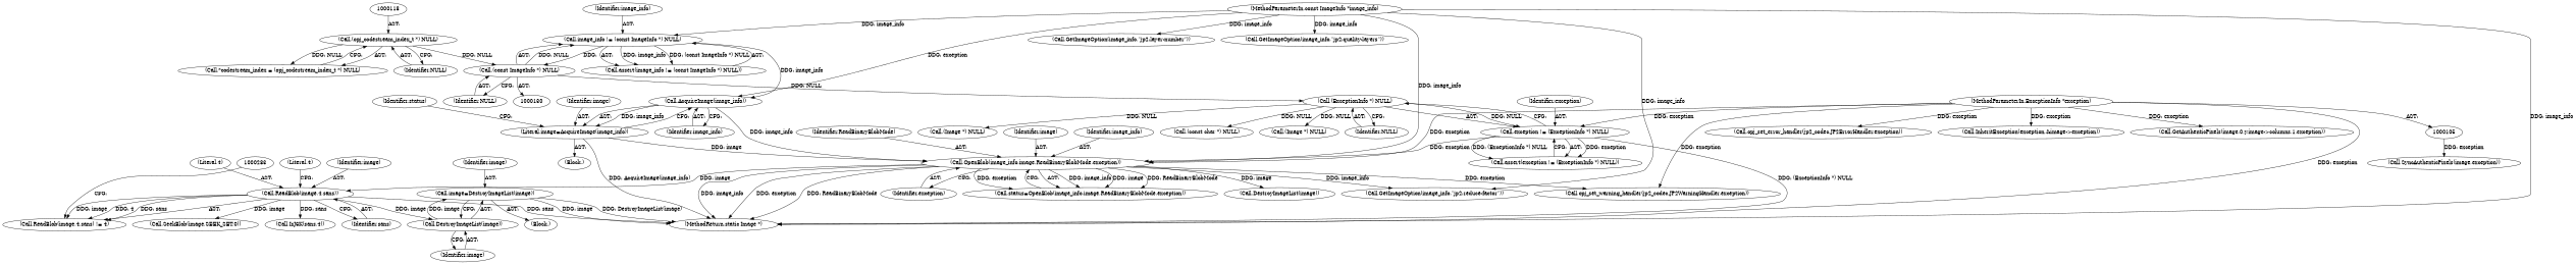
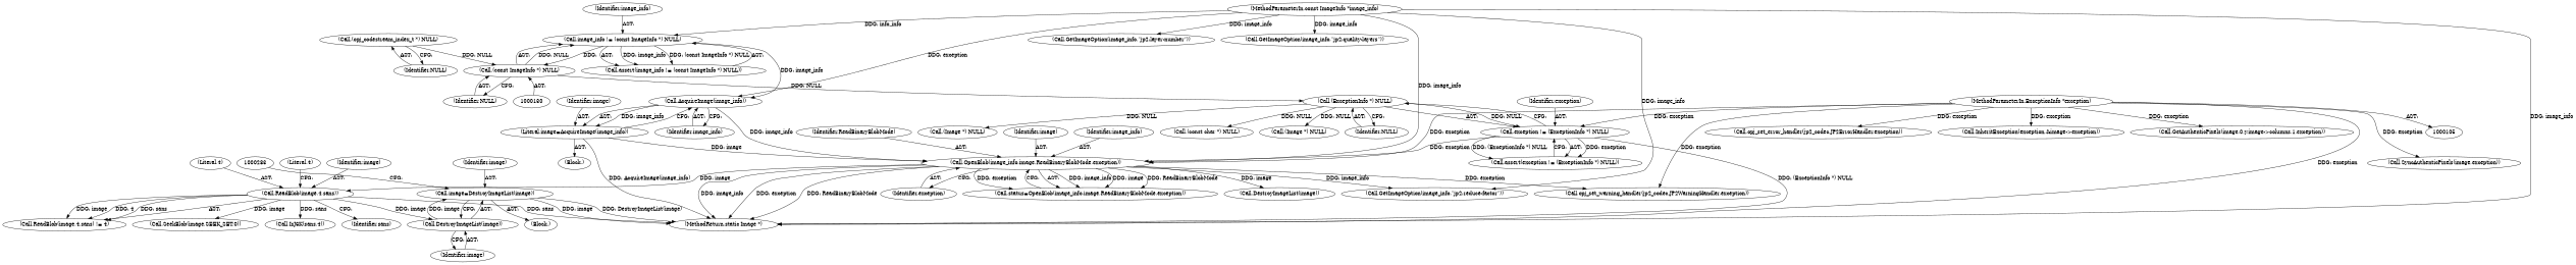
  digraph {
    fontname="DejaVu Serif"
    node [fontname="DejaVu Serif"]
    edge [fontname="DejaVu Serif"]
    n1 [label="(Call,image=DestroyImageList(image))"]
    n2 [label="(Call,DestroyImageList(image))"]
    n3 [label="(Block,)"]
    n4 [label="(MethodReturn,static Image *)"]
    n5 [label="(Identifier,image)"]
    n6 [label="(Call,ReadBlob(image,4,sans))"]
    n7 [label="(Call,SeekBlob(image,SEEK_SET,0))"]
    n8 [label="(Call,IsJ6K(sans,4))"]
    n9 [label="(Identifier,sans)"]
    n10 [label="(Call,ReadBlob(image,4,sans) != 4)"]
    n11 [label="(Call,OpenBlob(image_info,image,ReadBinaryBlobMode,exception))"]
    n12 [label="(Call,status=OpenBlob(image_info,image,ReadBinaryBlobMode,exception))"]
    n13 [label="(Call,DestroyImageList(image))"]
    n14 [label="(Identifier,exception)"]
    n15 [label="(Call,GetImageOption(image_info,\"jp2:reduce-factor\"))"]
    n16 [label="(Call,opj_set_warning_handler(jp2_codec,JP2WarningHandler,exception))"]
    n17 [label="(Call,AcquireImage(image_info))"]
    n18 [label="(Literal,image=AcquireImage(image_info))"]
    n19 [label="(Identifier,image_info)"]
    n20 [label="(Block,)"]
    n21 [label="(Call,image_info != (const ImageInfo *) NULL)"]
    n22 [label="(Call,(const ImageInfo *) NULL)"]
    n23 [label="(Call,assert(image_info != (const ImageInfo *) NULL))"]
    n24 [label="(Call,(ExceptionInfo *) NULL)"]
    n25 [label="(Identifier,NULL)"]
    n26 [label="(MethodParameterIn,const ImageInfo *image_info)"]
    n27 [label="(Call,GetImageOption(image_info,\"jp2:layer-number\"))"]
    n28 [label="(Call,GetImageOption(image_info,\"jp2:quality-layers\"))"]
    n29 [label="(Call,exception != (ExceptionInfo *) NULL)"]
    n30 [label="(Call,(Image *) NULL)"]
    n31 [label="(Call,(Image *) NULL)"]
    n32 [label="(Call,(const char *) NULL)"]
    n33 [label="(Identifier,NULL)"]
    n34 [label="(Call,(opj_codestream_index_t *) NULL)"]
-   n35 [label="(Call,*codestream_index = (opj_codestream_index_t *) NULL)"]
    n36 [label="(Identifier,NULL)"]
    n37 [label="(Call,assert(exception != (ExceptionInfo *) NULL))"]
    n38 [label="(MethodParameterIn,ExceptionInfo *exception)"]
    1000105
    n40 [label="(Call,SyncAuthenticPixels(image,exception))"]
    n41 [label="(Call,InheritException(exception,&image->exception))"]
    n42 [label="(Call,GetAuthenticPixels(image,0,y,image->columns,1,exception))"]
    n43 [label="(Call,opj_set_error_handler(jp2_codec,JP2ErrorHandler,exception))"]
    n44 [label="(Literal,4)"]
    n45 [label="(Identifier,image)"]
    n46 [label="(Identifier,image_info)"]
-   n47 [label="(Identifier,status)"]
    n48 [label="(Identifier,image)"]
    n49 [label="(Identifier,ReadBinaryBlobMode)"]
    n50 [label="(Identifier,image)"]
    n51 [label="(Identifier,image)"]
    n52 [label="(Identifier,exception)"]
    n53 [label="(Literal,4)"]
    n54 [label="(Identifier,image_info)"]
    n55 [label=1000283]
    1000130
-   1000118
    n1 -> n2 [label="CFG: "]
    n1 -> n3 [label="AST: "]
    n1 -> n4 [label="DDG: DestroyImageList(image)"]
    n1 -> n4 [label="DDG: image"]
    n2 -> n1 [label="AST: "]
    n2 -> n1 [label="DDG: image"]
    n2 -> n5 [label="CFG: "]
    n5 -> n2 [label="AST: "]
    n6 -> n2 [label="DDG: image"]
    n6 -> n4 [label="DDG: sans"]
    n6 -> n7 [label="DDG: image"]
    n6 -> n8 [label="DDG: sans"]
    n6 -> n9 [label="CFG: "]
    n6 -> n10 [label="AST: "]
    n6 -> n10 [label="DDG: image"]
    n6 -> n10 [label="DDG: 4"]
    n6 -> n10 [label="DDG: sans"]
-   n9 -> n6 [label="AST: "]
    n11 -> n4 [label="DDG: image_info"]
    n11 -> n4 [label="DDG: exception"]
    n11 -> n4 [label="DDG: ReadBinaryBlobMode"]
    n11 -> n6 [label="DDG: image"]
    n11 -> n12 [label="AST: "]
    n11 -> n12 [label="DDG: image_info"]
    n11 -> n12 [label="DDG: image"]
    n11 -> n12 [label="DDG: ReadBinaryBlobMode"]
    n11 -> n12 [label="DDG: exception"]
    n11 -> n13 [label="DDG: image"]
    n11 -> n14 [label="CFG: "]
    n11 -> n15 [label="DDG: image_info"]
    n11 -> n16 [label="DDG: exception"]
    n12 -> n11 [label="CFG: "]
    n14 -> n11 [label="AST: "]
    n17 -> n11 [label="DDG: image_info"]
    n17 -> n18 [label="AST: "]
    n17 -> n18 [label="DDG: image_info"]
    n17 -> n19 [label="CFG: "]
    n18 -> n4 [label="DDG: AcquireImage(image_info)"]
    n18 -> n11 [label="DDG: image"]
    n18 -> n17 [label="CFG: "]
    n18 -> n20 [label="AST: "]
    n19 -> n17 [label="AST: "]
    n21 -> n17 [label="DDG: image_info"]
    n21 -> n22 [label="DDG: "]
    n21 -> n23 [label="AST: "]
    n21 -> n23 [label="DDG: image_info"]
    n21 -> n23 [label="DDG: (const ImageInfo *) NULL"]
    n22 -> n21 [label="AST: "]
    n22 -> n21 [label="DDG: NULL"]
    n22 -> n24 [label="DDG: NULL"]
    n22 -> n25 [label="CFG: "]
    n23 -> n21 [label="AST: "]
    n24 -> n29 [label="AST: "]
    n24 -> n29 [label="DDG: NULL"]
    n24 -> n30 [label="DDG: NULL"]
    n24 -> n31 [label="DDG: NULL"]
    n24 -> n32 [label="DDG: NULL"]
    n24 -> n33 [label="CFG: "]
    n25 -> n22 [label="AST: "]
    n26 -> n4 [label="DDG: image_info"]
    n26 -> n11 [label="DDG: image_info"]
    n26 -> n15 [label="DDG: image_info"]
    n26 -> n17 [label="DDG: exception"]
-   n26 -> n21 [label="DDG: image_info"]
+   n26 -> n21 [label="DDG: info_info"]
    n26 -> n27 [label="DDG: image_info"]
    n26 -> n28 [label="DDG: image_info"]
    n29 -> n4 [label="DDG: (ExceptionInfo *) NULL"]
    n29 -> n11 [label="DDG: exception"]
    n29 -> n24 [label="CFG: "]
    n29 -> n37 [label="AST: "]
    n29 -> n37 [label="DDG: exception"]
    n29 -> n37 [label="DDG: (ExceptionInfo *) NULL"]
    n33 -> n24 [label="AST: "]
    n34 -> n22 [label="DDG: NULL"]
-   n34 -> n35 [label="AST: "]
-   n34 -> n35 [label="DDG: NULL"]
    n34 -> n36 [label="CFG: "]
-   n35 -> n34 [label="CFG: "]
    n36 -> n34 [label="AST: "]
    n37 -> n29 [label="CFG: "]
    n38 -> n4 [label="DDG: exception"]
    n38 -> n11 [label="DDG: exception"]
    n38 -> n16 [label="DDG: exception"]
    n38 -> n29 [label="DDG: exception"]
    n38 -> 1000105 [label="AST: "]
-   1000105 -> n40 [label="DDG: exception"]
+   n38 -> n40 [label="DDG: exception"]
    n38 -> n41 [label="DDG: exception"]
    n38 -> n42 [label="DDG: exception"]
    n38 -> n43 [label="DDG: exception"]
    n44 -> n6 [label="CFG: "]
    n45 -> n1 [label="AST: "]
    n46 -> n21 [label="AST: "]
-   n47 -> n18 [label="CFG: "]
    n48 -> n18 [label="AST: "]
    n49 -> n11 [label="AST: "]
    n50 -> n6 [label="AST: "]
    n51 -> n11 [label="AST: "]
    n52 -> n29 [label="AST: "]
    n53 -> n6 [label="AST: "]
    n54 -> n11 [label="AST: "]
-   n55 -> n10 [label="CFG: "]
-   n22 -> 1000130 [label="AST: "]
-   1000118 -> n34 [label="AST: "]
+   n55 -> n1 [label="CFG: "]
+   1000130 -> n22 [label="AST: "]
  }
